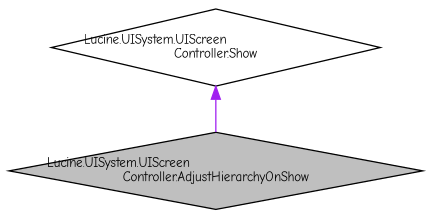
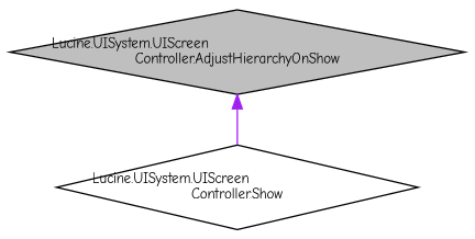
  digraph {
    rankdir=TB
    fontname="Comic Neue"
    node [color=black fontname="Comic Neue" fontsize=10 shape=diamond style=filled]
    n1 [fillcolor=grey75 fontcolor=black height=0.2 label="Lucine.UISystem.UIScreen\lController.AdjustHierarchyOnShow" width=0.4]
    n2 [fillcolor=white height=0.2 label="Lucine.UISystem.UIScreen\lController.Show" width=0.4]
-   n2 -> n1 [color=purple dir=back fontname="Comic Neue" fontsize=10 labelfontname=Helvetica labelfontsize=10 style=solid]
+   n1 -> n2 [color=purple dir=back fontname="Comic Neue" fontsize=10 labelfontname=Helvetica labelfontsize=10 style=solid]
  }
